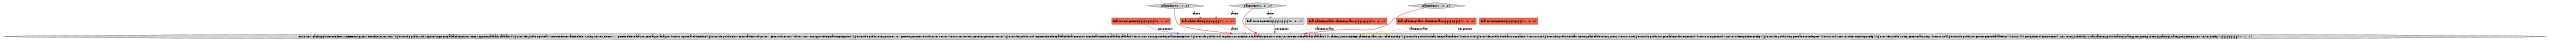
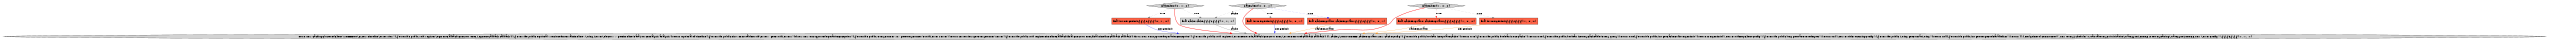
  digraph {
    node [fillcolor=tomato shape=box style=filled]
    edge [color=gray40 style=dotted]
    n1 [label="final int mergeLimit@@@2@@@['0', '1', '0']"]
    n2 [fillcolor=lightgray label="return new CachingClusteredClient(WAREHOUSE,new TimelineServerView(){@Override public void registerSegmentCallback(Executor exec,SegmentCallback callback){}@Override public Optional<VersionedIntervalTimeline<String,ServerSelector>> getTimeline(DataSourceAnalysis analysis){return Optional.of(timeline)}@Override public List<ImmutableDruidServer> getDruidServers(){throw new UnsupportedOperationException()}@Override public QueryRunner<T> getQueryRunner(DruidServer server){return serverView.getQueryRunner(server)}@Override public void registerTimelineCallback(final Executor exec,final TimelineCallback callback){throw new UnsupportedOperationException()}@Override public void registerServerRemovedCallback(Executor exec,ServerRemovedCallback callback){}},cache,JSON_MAPPER,cachePopulator,new CacheConfig(){@Override public boolean isPopulateCache(){return true}@Override public boolean isUseCache(){return true}@Override public boolean isQueryCacheable(Query query){return true}@Override public int getCacheBulkMergeLimit(){return mergeLimit}},new DruidHttpClientConfig(){@Override public long getMaxQueuedBytes(){return 0L}},new DruidProcessingConfig(){@Override public String getFormatString(){return null}@Override public int getMergePoolParallelism(){return 4}},ForkJoinPool.commonPool(),new QueryScheduler(0,ManualQueryPrioritizationStrategy.INSTANCE,NoQueryLaningStrategy.INSTANCE,new ServerConfig()))@@@3@@@['1', '1', '1']" shape=ellipse]
    n3 [fillcolor=lightgray label="makeClient['0', '1', '0']" shape=diamond]
-   n4 [label="final Cache cache@@@2@@@['1', '1', '1']"]
-   n5 [fillcolor=lightgray label="final int mergeLimit@@@2@@@['0', '0', '1']"]
+   n4 [fillcolor=lightgray label="final Cache cache@@@2@@@['1', '1', '1']"]
+   n5 [label="final int mergeLimit@@@2@@@['0', '0', '1']"]
    n6 [label="final CachePopulator cachePopulator@@@2@@@['0', '0', '1']"]
    n7 [label="final CachePopulator cachePopulator@@@2@@@['1', '0', '0']"]
    n8 [label="final int mergeLimit@@@2@@@['1', '0', '0']"]
    n9 [fillcolor=lightgray label="makeClient['1', '0', '0']" shape=diamond]
    n10 [fillcolor=lightgray label="makeClient['0', '0', '1']" shape=diamond]
    n1 -> n2 [color=blue label=mergeLimit style=solid]
+   n3 -> n1 [label=true]
    n3 -> n2 [color=red style=bold]
-   n3 -> n4 [label=cache]
+   n3 -> n4 [label=true]
    n4 -> n2 [label=cache style=solid]
    n5 -> n2 [color=blue label=mergeLimit style=solid]
    n6 -> n2 [color=darkorange label=cachePopulator style=solid]
    n7 -> n2 [color=darkorange label=cachePopulator style=solid]
    n8 -> n2 [color=darkorange label=mergeLimit style=solid]
    n9 -> n2 [color=red style=bold]
+   n9 -> n7 [color=red label=true]
+   n9 -> n8 [label=true]
    n10 -> n2 [color=red style=bold]
    n10 -> n4 [label=cache]
-   n10 -> n5 [label=cache]
+   n10 -> n5 [label=true]
+   n10 -> n6 [color=blue label=true]
  }
